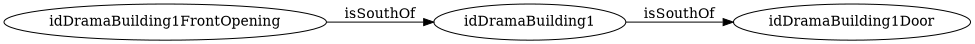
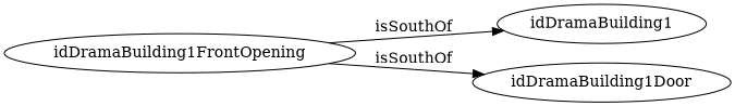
  strict digraph {
    rankdir=LR
    edge [edge_type=relationship]
    idDramaBuilding1 [node_type=entity_node root=root]
    idDramaBuilding1FrontOpening
    idDramaBuilding1Door
    idDramaBuilding1FrontOpening -> idDramaBuilding1 [label=isSouthOf]
-   idDramaBuilding1 -> idDramaBuilding1Door [label=isSouthOf]
+   idDramaBuilding1FrontOpening -> idDramaBuilding1Door [label=isSouthOf]
  }
